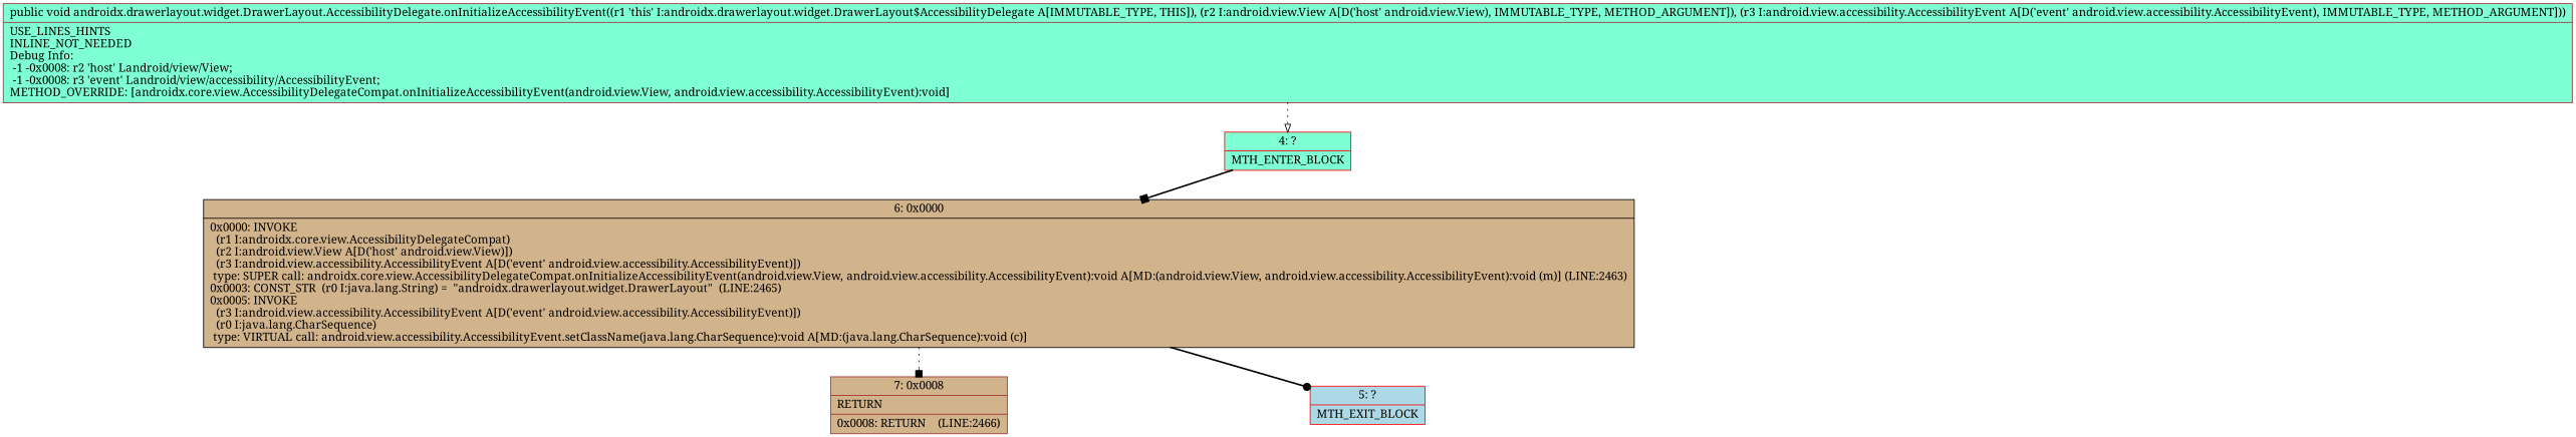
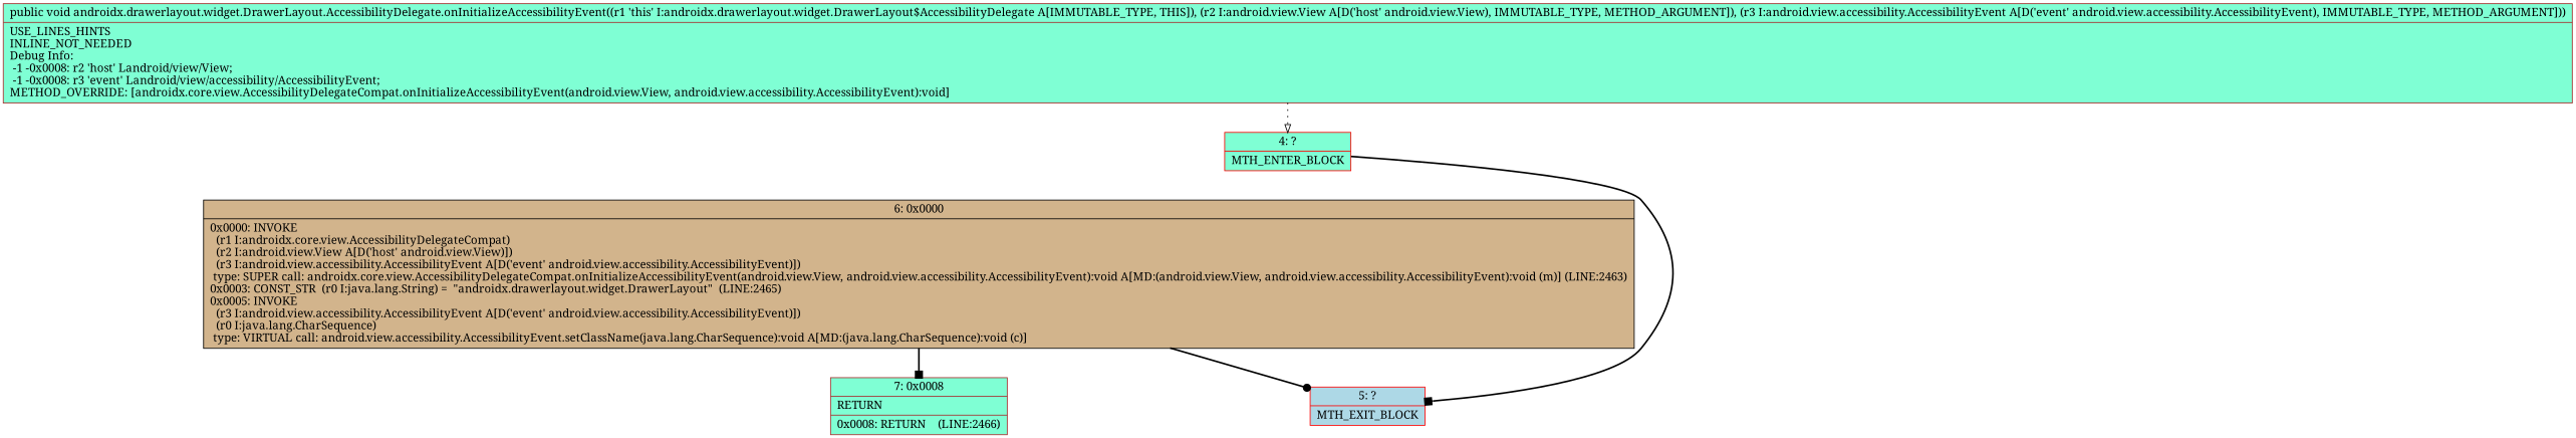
  digraph {
    fontname="Noto Serif"
    node [color=red fillcolor=aquamarine fontname="Noto Serif" shape=record style=filled]
    edge [arrowhead=box fontname="Noto Serif" style=bold]
    n1 [label="{4\:\ ?|MTH_ENTER_BLOCK\l}"]
    n2 [color=black fillcolor=tan label="{6\:\ 0x0000|0x0000: INVOKE  \l  (r1 I:androidx.core.view.AccessibilityDelegateCompat)\l  (r2 I:android.view.View A[D('host' android.view.View)])\l  (r3 I:android.view.accessibility.AccessibilityEvent A[D('event' android.view.accessibility.AccessibilityEvent)])\l type: SUPER call: androidx.core.view.AccessibilityDelegateCompat.onInitializeAccessibilityEvent(android.view.View, android.view.accessibility.AccessibilityEvent):void A[MD:(android.view.View, android.view.accessibility.AccessibilityEvent):void (m)] (LINE:2463)\l0x0003: CONST_STR  (r0 I:java.lang.String) =  \"androidx.drawerlayout.widget.DrawerLayout\"  (LINE:2465)\l0x0005: INVOKE  \l  (r3 I:android.view.accessibility.AccessibilityEvent A[D('event' android.view.accessibility.AccessibilityEvent)])\l  (r0 I:java.lang.CharSequence)\l type: VIRTUAL call: android.view.accessibility.AccessibilityEvent.setClassName(java.lang.CharSequence):void A[MD:(java.lang.CharSequence):void (c)]\l}"]
-   n3 [color=brown fillcolor=tan label="{7\:\ 0x0008|RETURN\l|0x0008: RETURN    (LINE:2466)\l}"]
+   n3 [color=brown label="{7\:\ 0x0008|RETURN\l|0x0008: RETURN    (LINE:2466)\l}"]
    n4 [fillcolor=lightblue label="{5\:\ ?|MTH_EXIT_BLOCK\l}"]
    n5 [color=brown label="{public void androidx.drawerlayout.widget.DrawerLayout.AccessibilityDelegate.onInitializeAccessibilityEvent((r1 'this' I:androidx.drawerlayout.widget.DrawerLayout$AccessibilityDelegate A[IMMUTABLE_TYPE, THIS]), (r2 I:android.view.View A[D('host' android.view.View), IMMUTABLE_TYPE, METHOD_ARGUMENT]), (r3 I:android.view.accessibility.AccessibilityEvent A[D('event' android.view.accessibility.AccessibilityEvent), IMMUTABLE_TYPE, METHOD_ARGUMENT]))  | USE_LINES_HINTS\lINLINE_NOT_NEEDED\lDebug Info:\l  \-1 \-0x0008: r2 'host' Landroid\/view\/View;\l  \-1 \-0x0008: r3 'event' Landroid\/view\/accessibility\/AccessibilityEvent;\lMETHOD_OVERRIDE: [androidx.core.view.AccessibilityDelegateCompat.onInitializeAccessibilityEvent(android.view.View, android.view.accessibility.AccessibilityEvent):void]\l}"]
-   n1 -> n2
-   n2 -> n3 [style=dotted]
+   n1 -> n4
+   n2 -> n3
    n2 -> n4 [arrowhead=dot]
    n5 -> n1 [arrowhead=onormal style=dotted]
  }
